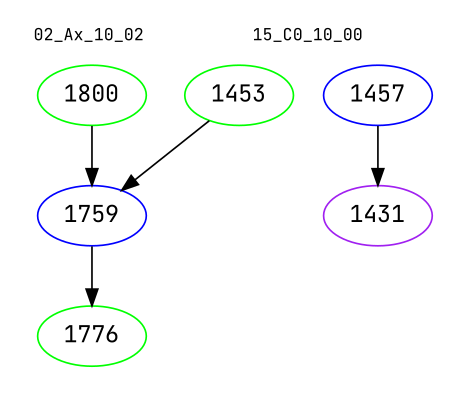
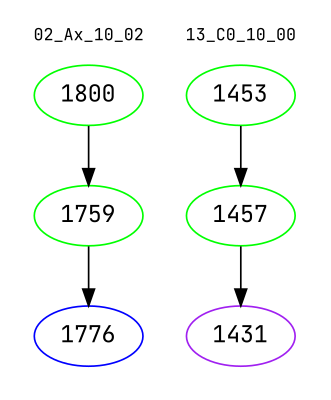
  digraph {
    fontname="JetBrains Mono"
    node [color=blue fontname="JetBrains Mono"]
    edge [color=black fontname="JetBrains Mono"]
    n1 [color=green label=1800]
-   n2 [label=1759]
-   n3 [color=green label=1776]
+   n2 [color=green label=1759]
+   n3 [label=1776]
    n4 [color=green label=1453]
-   n5 [label=1457]
+   n5 [color=green label=1457]
    n6 [color=purple label=1431]
    subgraph cluster_1 {
      color=white
      fontsize=10
      label="02_Ax_10_02"
      n1
      n2
      n3
    }
    subgraph cluster_2 {
      color=white
      fontsize=10
-     label="15_C0_10_00"
+     label="13_C0_10_00"
      n4
      n5
      n6
    }
    n1 -> n2
    n2 -> n3
-   n4 -> n2
+   n4 -> n5
    n5 -> n6
  }
